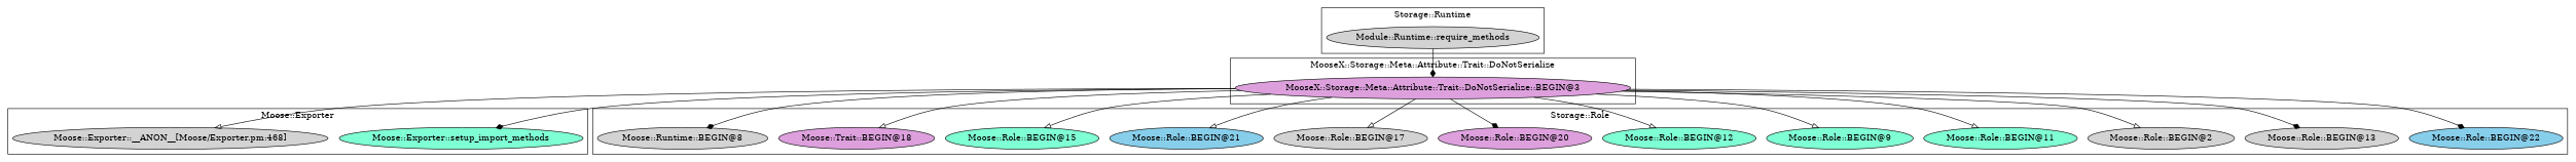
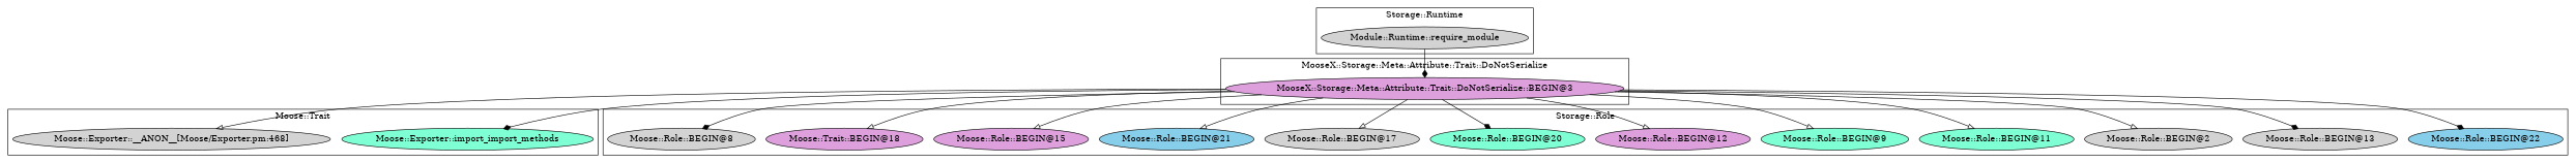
  digraph {
    fontname="DejaVu Serif"
    node [fillcolor=lightgrey fontname="DejaVu Serif" style=filled]
    edge [arrowhead=onormal fontname="DejaVu Serif"]
-   "Module::Runtime::require_module" [label="Module::Runtime::require_methods"]
-   "Moose::Exporter::setup_import_methods" [fillcolor=aquamarine]
+   "Module::Runtime::require_module"
+   "Moose::Exporter::setup_import_methods" [fillcolor=aquamarine label="Moose::Exporter::import_import_methods"]
    "Moose::Exporter::__ANON__[Moose/Exporter.pm:468]"
    "Moose::Role::BEGIN@22" [fillcolor=skyblue]
    "Moose::Role::BEGIN@13"
    "Moose::Role::BEGIN@2"
    "Moose::Role::BEGIN@11" [fillcolor=aquamarine]
    "Moose::Role::BEGIN@9" [fillcolor=aquamarine]
-   "Moose::Role::BEGIN@12" [fillcolor=aquamarine]
-   "Moose::Role::BEGIN@20" [fillcolor=plum]
+   "Moose::Role::BEGIN@12" [fillcolor=plum]
+   "Moose::Role::BEGIN@20" [fillcolor=aquamarine]
    "Moose::Role::BEGIN@17"
    "Moose::Role::BEGIN@21" [fillcolor=skyblue]
-   "Moose::Role::BEGIN@15" [fillcolor=aquamarine]
+   "Moose::Role::BEGIN@15" [fillcolor=plum]
    n14 [fillcolor=plum label="Moose::Trait::BEGIN@18"]
-   "Moose::Role::BEGIN@8" [label="Moose::Runtime::BEGIN@8"]
+   "Moose::Role::BEGIN@8"
    "MooseX::Storage::Meta::Attribute::Trait::DoNotSerialize::BEGIN@3" [fillcolor=plum]
    subgraph cluster_1 {
      label="Storage::Runtime"
      "Module::Runtime::require_module"
    }
    subgraph cluster_2 {
-     label="Moose::Exporter"
+     label="Moose::Trait"
      "Moose::Exporter::setup_import_methods"
      "Moose::Exporter::__ANON__[Moose/Exporter.pm:468]"
    }
    subgraph cluster_3 {
      label="Storage::Role"
      "Moose::Role::BEGIN@22"
      "Moose::Role::BEGIN@13"
      "Moose::Role::BEGIN@2"
      "Moose::Role::BEGIN@11"
      "Moose::Role::BEGIN@9"
      "Moose::Role::BEGIN@12"
      "Moose::Role::BEGIN@20"
      "Moose::Role::BEGIN@17"
      "Moose::Role::BEGIN@21"
      "Moose::Role::BEGIN@15"
      n14
      "Moose::Role::BEGIN@8"
    }
    subgraph cluster_4 {
      label="MooseX::Storage::Meta::Attribute::Trait::DoNotSerialize"
      "MooseX::Storage::Meta::Attribute::Trait::DoNotSerialize::BEGIN@3"
    }
    "Module::Runtime::require_module" -> "MooseX::Storage::Meta::Attribute::Trait::DoNotSerialize::BEGIN@3" [arrowhead=diamond]
    "MooseX::Storage::Meta::Attribute::Trait::DoNotSerialize::BEGIN@3" -> "Moose::Exporter::setup_import_methods" [arrowhead=diamond]
    "MooseX::Storage::Meta::Attribute::Trait::DoNotSerialize::BEGIN@3" -> "Moose::Exporter::__ANON__[Moose/Exporter.pm:468]"
    "MooseX::Storage::Meta::Attribute::Trait::DoNotSerialize::BEGIN@3" -> "Moose::Role::BEGIN@22" [arrowhead=diamond]
    "MooseX::Storage::Meta::Attribute::Trait::DoNotSerialize::BEGIN@3" -> "Moose::Role::BEGIN@13" [arrowhead=diamond]
    "MooseX::Storage::Meta::Attribute::Trait::DoNotSerialize::BEGIN@3" -> "Moose::Role::BEGIN@2"
    "MooseX::Storage::Meta::Attribute::Trait::DoNotSerialize::BEGIN@3" -> "Moose::Role::BEGIN@11"
    "MooseX::Storage::Meta::Attribute::Trait::DoNotSerialize::BEGIN@3" -> "Moose::Role::BEGIN@9"
    "MooseX::Storage::Meta::Attribute::Trait::DoNotSerialize::BEGIN@3" -> "Moose::Role::BEGIN@12"
    "MooseX::Storage::Meta::Attribute::Trait::DoNotSerialize::BEGIN@3" -> "Moose::Role::BEGIN@20" [arrowhead=diamond]
    "MooseX::Storage::Meta::Attribute::Trait::DoNotSerialize::BEGIN@3" -> "Moose::Role::BEGIN@17"
    "MooseX::Storage::Meta::Attribute::Trait::DoNotSerialize::BEGIN@3" -> "Moose::Role::BEGIN@21"
    "MooseX::Storage::Meta::Attribute::Trait::DoNotSerialize::BEGIN@3" -> "Moose::Role::BEGIN@15"
    "MooseX::Storage::Meta::Attribute::Trait::DoNotSerialize::BEGIN@3" -> n14
    "MooseX::Storage::Meta::Attribute::Trait::DoNotSerialize::BEGIN@3" -> "Moose::Role::BEGIN@8" [arrowhead=diamond]
  }
